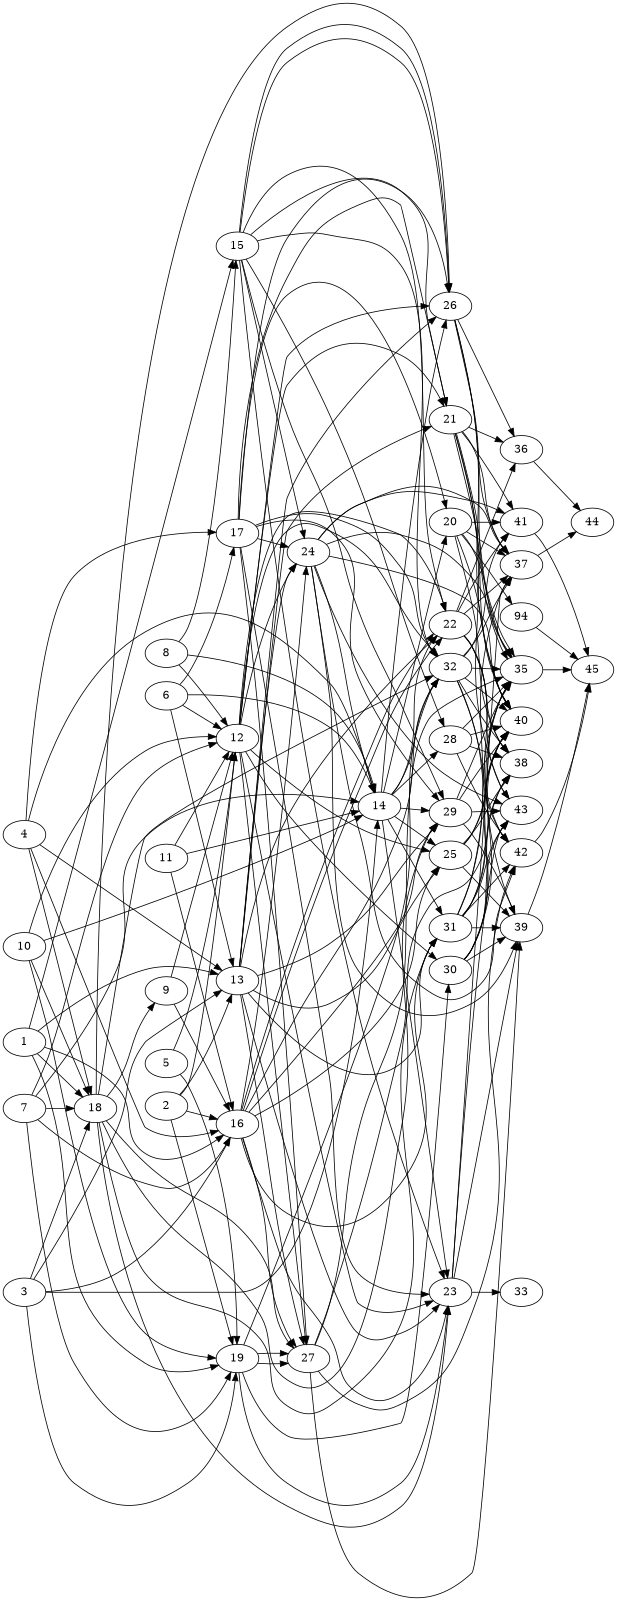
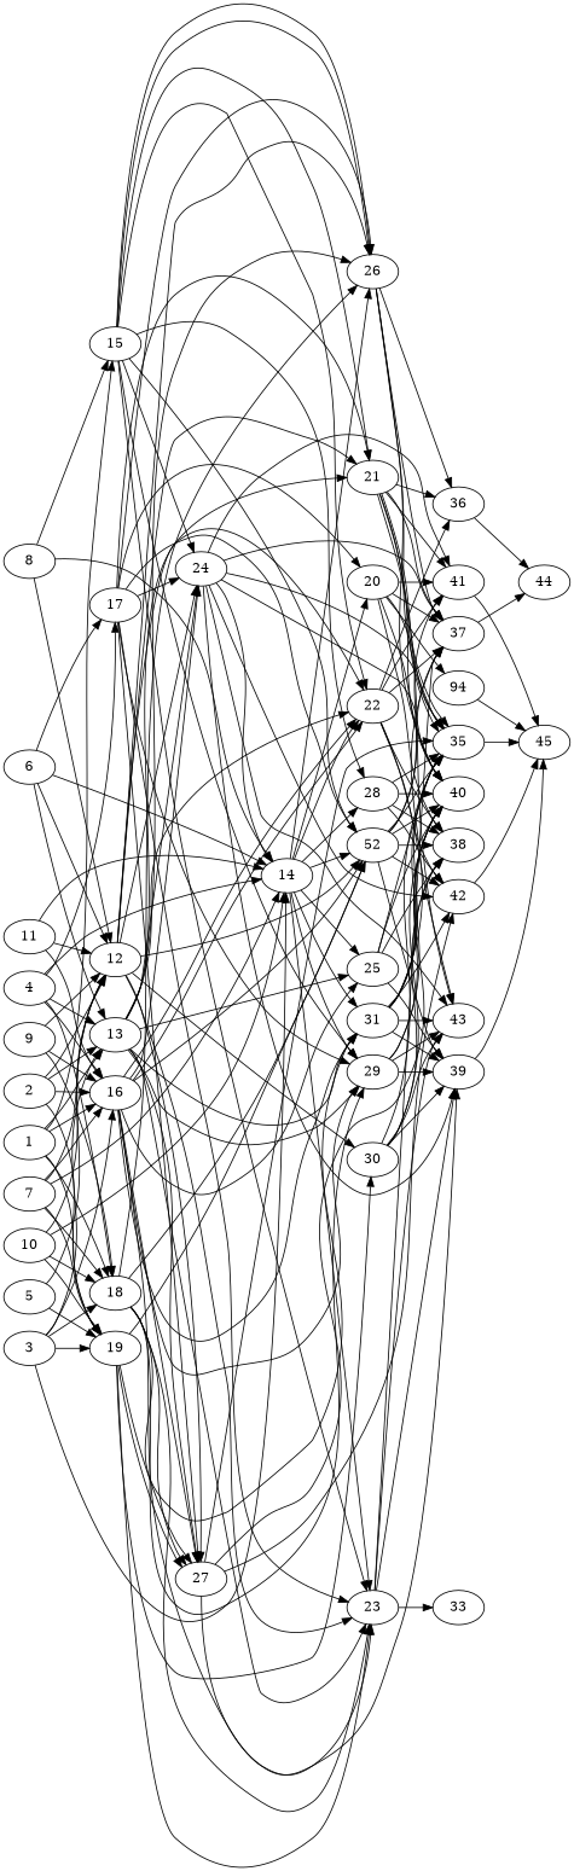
  digraph {
    rankdir=LR
    node [alpha=0.12]
    1 [alpha=0.11 expect_size=6866944]
    13 [alpha=0.05 expect_size=44706816]
    15 [alpha=0.19 expect_size=34667520]
    16 [alpha=0.13 expect_size=21243904]
    18 [alpha=0.01 expect_size=32097280]
    19 [alpha=0.05 expect_size=40418304]
    21 [expect_size=23333888]
    22 [alpha=0.05 expect_size=48983040]
    23 [alpha=0.17 expect_size=20676608]
    24 [alpha=0.14 expect_size=32684032]
    25 [expect_size=41601024]
    26 [alpha=0.01 expect_size=39188480]
    27 [alpha=0.08 expect_size=22076416]
    29 [alpha=0.05 expect_size=34463744]
    31 [expect_size=17324032]
-   32 [alpha=0.10 expect_size=46150656]
+   32 [alpha=0.10 expect_size=46150656 label=52]
    28 [alpha=0.20 expect_size=32039936]
    30 [alpha=0.14 expect_size=45426688]
    35 [alpha=0.18 expect_size=36887552]
    37 [alpha=0.17 expect_size=20390912]
    40 [alpha=0.01 expect_size=52088832]
    41 [alpha=0.18 expect_size=37050368]
    36 [alpha=0.08 expect_size=17732608]
    43 [alpha=0.15 expect_size=40564736]
    38 [alpha=0.17 expect_size=39842816]
    42 [alpha=0.14 expect_size=17035264]
    33 [alpha=0.05 expect_size=10452992]
    39 [expect_size=39557120]
    14 [alpha=0.04 expect_size=41030656]
    2 [alpha=0.16 expect_size=25347072]
    12 [alpha=0.08 expect_size=6575104]
    3 [alpha=0.18 expect_size=52214784]
    20 [alpha=0.08 expect_size=38221824]
    n34 [alpha=0.16 expect_size=51576832 label=94]
    4 [alpha=0.17 expect_size=14166016]
    17 [alpha=0.04 expect_size=50696192]
    5 [alpha=0.14 expect_size=9403392]
    6 [expect_size=31521792]
    7 [expect_size=47408128]
    8 [alpha=0.04 expect_size=15898624]
    9 [alpha=0.19 expect_size=37795840]
    10 [alpha=0.14 expect_size=12041216]
    11 [alpha=0.11 expect_size=27837440]
    45 [alpha=0.18 expect_size=42133504]
    44 [alpha=0.09 expect_size=5543936]
    1 -> 13
    1 -> 15
    1 -> 16
    1 -> 18
    1 -> 19
    13 -> 21
    13 -> 22
    13 -> 23
    13 -> 24
    13 -> 25
    13 -> 26
    13 -> 27
    13 -> 29
    13 -> 31
    15 -> 21
    15 -> 22
    15 -> 23
    15 -> 24
    15 -> 26
    15 -> 26
    15 -> 29
    15 -> 32
    15 -> 28
    16 -> 22
    16 -> 22
    16 -> 23
    16 -> 24
    16 -> 25
    16 -> 27
    16 -> 29
    16 -> 31
    16 -> 32
    18 -> 23
    18 -> 26
    18 -> 27
    18 -> 29
    18 -> 31
    18 -> 32
    19 -> 23
    19 -> 27
    19 -> 27
    19 -> 32
    19 -> 30
    21 -> 35
    21 -> 35
    21 -> 37
    21 -> 40
    21 -> 41
    21 -> 36
    21 -> 43
    22 -> 37
    22 -> 41
    22 -> 36
    22 -> 43
    22 -> 38
    22 -> 42
    23 -> 37
    23 -> 43
    23 -> 33
    23 -> 39
    24 -> 35
    24 -> 37
    24 -> 40
    24 -> 41
    24 -> 43
    24 -> 42
    24 -> 39
    24 -> 14
    25 -> 35
    25 -> 40
    25 -> 38
    25 -> 39
    26 -> 35
    26 -> 37
    26 -> 40
    26 -> 36
    27 -> 35
    27 -> 40
    27 -> 42
    27 -> 39
    29 -> 35
    29 -> 40
    29 -> 43
    29 -> 39
    31 -> 35
    31 -> 37
    31 -> 40
    31 -> 43
    31 -> 38
    31 -> 42
    31 -> 39
    32 -> 35
    32 -> 37
    32 -> 40
    32 -> 41
    32 -> 38
    32 -> 42
    32 -> 39
    28 -> 35
    28 -> 40
    28 -> 38
    28 -> 42
    30 -> 35
    30 -> 40
    30 -> 43
    30 -> 38
    30 -> 39
    35 -> 45
    37 -> 44
    41 -> 45
    36 -> 44
    42 -> 45
    39 -> 45
    14 -> 22
    14 -> 23
    14 -> 25
    14 -> 26
    14 -> 29
    14 -> 31
    14 -> 32
    14 -> 28
    14 -> 20
    2 -> 13
    2 -> 16
    2 -> 19
    2 -> 12
    12 -> 21
    12 -> 22
    12 -> 23
    12 -> 24
-   12 -> 25
    12 -> 26
    12 -> 27
    12 -> 32
    12 -> 30
    3 -> 13
    3 -> 16
    3 -> 18
    3 -> 19
    3 -> 14
    20 -> 35
    20 -> 37
    20 -> 40
    20 -> 41
    20 -> 38
    20 -> n34
    n34 -> 45
    4 -> 13
    4 -> 16
    4 -> 18
    4 -> 14
    4 -> 17
    17 -> 21
    17 -> 23
    17 -> 24
    17 -> 26
    17 -> 27
    17 -> 29
    17 -> 32
    17 -> 20
    5 -> 19
    5 -> 12
    6 -> 13
    6 -> 14
    6 -> 12
    6 -> 17
    7 -> 16
    7 -> 18
    7 -> 19
    7 -> 14
    7 -> 12
    8 -> 15
    8 -> 14
    8 -> 12
    9 -> 16
-   18 -> 9
+   9 -> 18
    9 -> 12
    10 -> 18
    10 -> 19
    10 -> 14
    10 -> 12
    11 -> 16
    11 -> 14
    11 -> 12
  }
